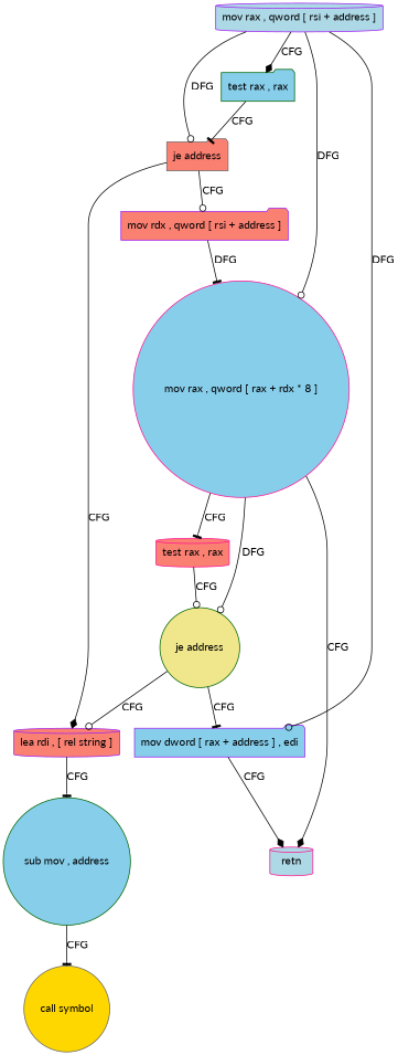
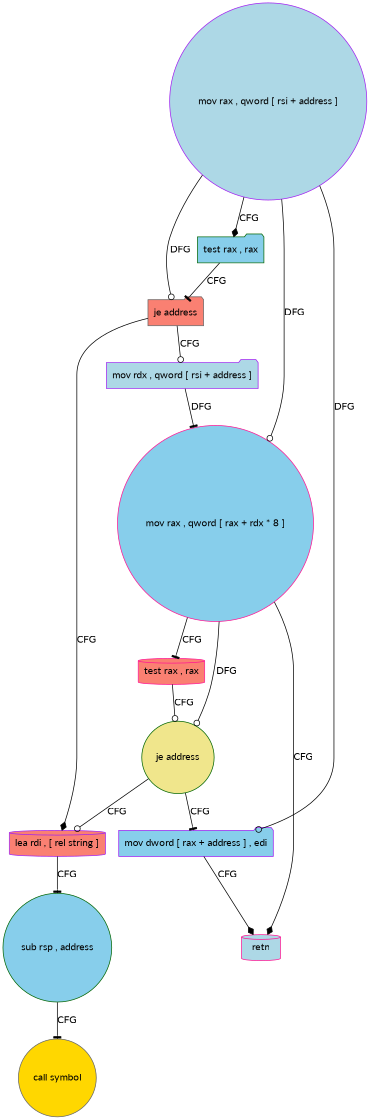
  digraph {
    fontname=Lato
    node [color=purple fillcolor=skyblue fontname=Lato shape=circle style=filled]
    edge [arrowhead=odot fontname=Lato]
-   n1 [fillcolor=lightblue label="mov rax , qword [ rsi + address ]" shape=cylinder]
+   n1 [fillcolor=lightblue label="mov rax , qword [ rsi + address ]"]
    n2 [color=darkgreen label="test rax , rax" shape=folder]
    n3 [color=gray40 fillcolor=salmon label="je address" shape=folder]
    n4 [color=deeppink label="mov rax , qword [ rax + rdx * 8 ]"]
    n5 [label="mov dword [ rax + address ] , edi" shape=folder]
    n6 [fillcolor=salmon label="lea rdi , [ rel string ]" shape=cylinder]
-   n7 [fillcolor=salmon label="mov rdx , qword [ rsi + address ]" shape=folder]
+   n7 [fillcolor=lightblue label="mov rdx , qword [ rsi + address ]" shape=folder]
    n8 [color=deeppink fillcolor=salmon label="test rax , rax" shape=cylinder]
    n9 [color=darkgreen fillcolor=khaki label="je address"]
    n10 [color=deeppink fillcolor=lightblue label=retn shape=cylinder]
-   n11 [color=darkgreen label="sub mov , address"]
+   n11 [color=darkgreen label="sub rsp , address"]
    n12 [color=gray40 fillcolor=gold label="call symbol"]
    n1 -> n2 [arrowhead=diamond label=CFG]
    n1 -> n3 [label=DFG]
    n1 -> n4 [label=DFG]
    n1 -> n5 [label=DFG]
    n2 -> n3 [arrowhead=tee label=CFG]
    n3 -> n6 [arrowhead=diamond label=CFG]
    n3 -> n7 [label=CFG]
    n4 -> n8 [arrowhead=tee label=CFG]
    n4 -> n9 [label=DFG]
    n4 -> n10 [arrowhead=diamond label=CFG]
    n5 -> n10 [arrowhead=diamond label=CFG]
    n6 -> n11 [arrowhead=tee label=CFG]
    n7 -> n4 [arrowhead=tee label=DFG]
    n8 -> n9 [label=CFG]
    n9 -> n5 [arrowhead=tee label=CFG]
    n9 -> n6 [label=CFG]
    n11 -> n12 [arrowhead=tee label=CFG]
  }
